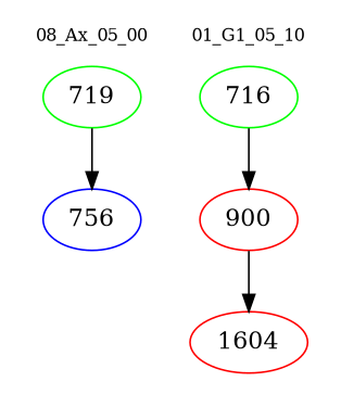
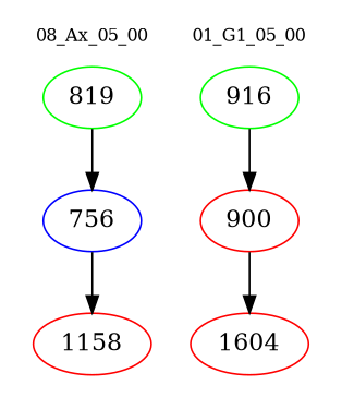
  digraph {
    node [color=red]
    edge [color=black]
-   n1 [color=green label=719]
+   n1 [color=green label=819]
    n2 [color=blue label=756]
-   n4 [color=green label=716]
+   n3 [label=1158]
+   n4 [color=green label=916]
    n5 [label=900]
    n6 [label=1604]
    subgraph cluster_1 {
      color=white
      fontsize=10
      label="08_Ax_05_00"
      n1
      n2
+     n3
    }
    subgraph cluster_2 {
      color=white
      fontsize=10
-     label="01_G1_05_10"
+     label="01_G1_05_00"
      n4
      n5
      n6
    }
    n1 -> n2
+   n2 -> n3
    n4 -> n5
    n5 -> n6
  }
